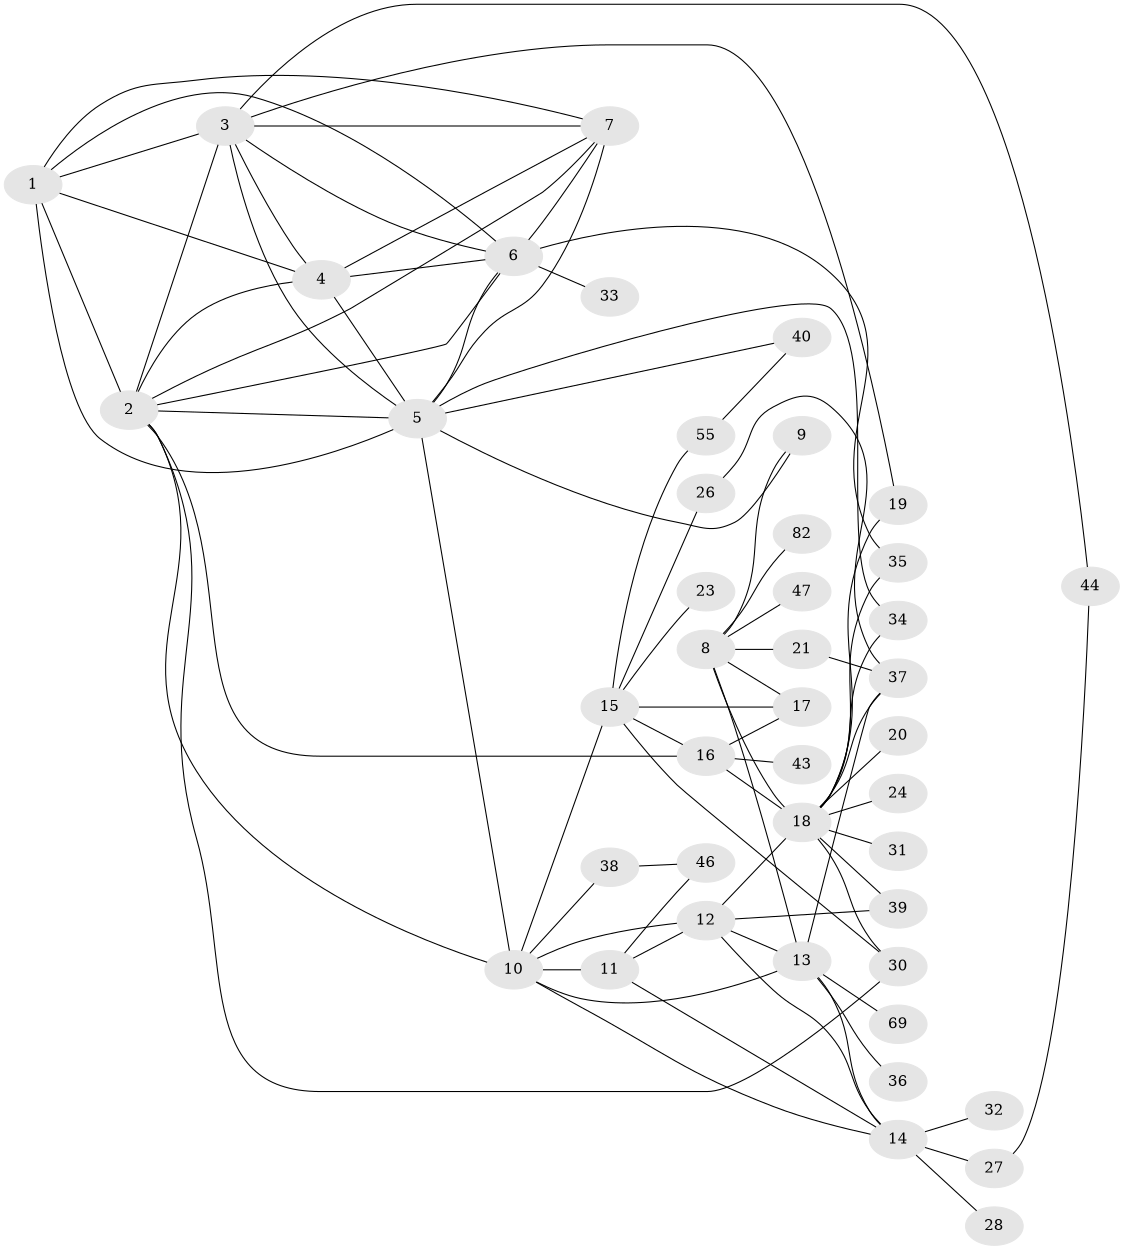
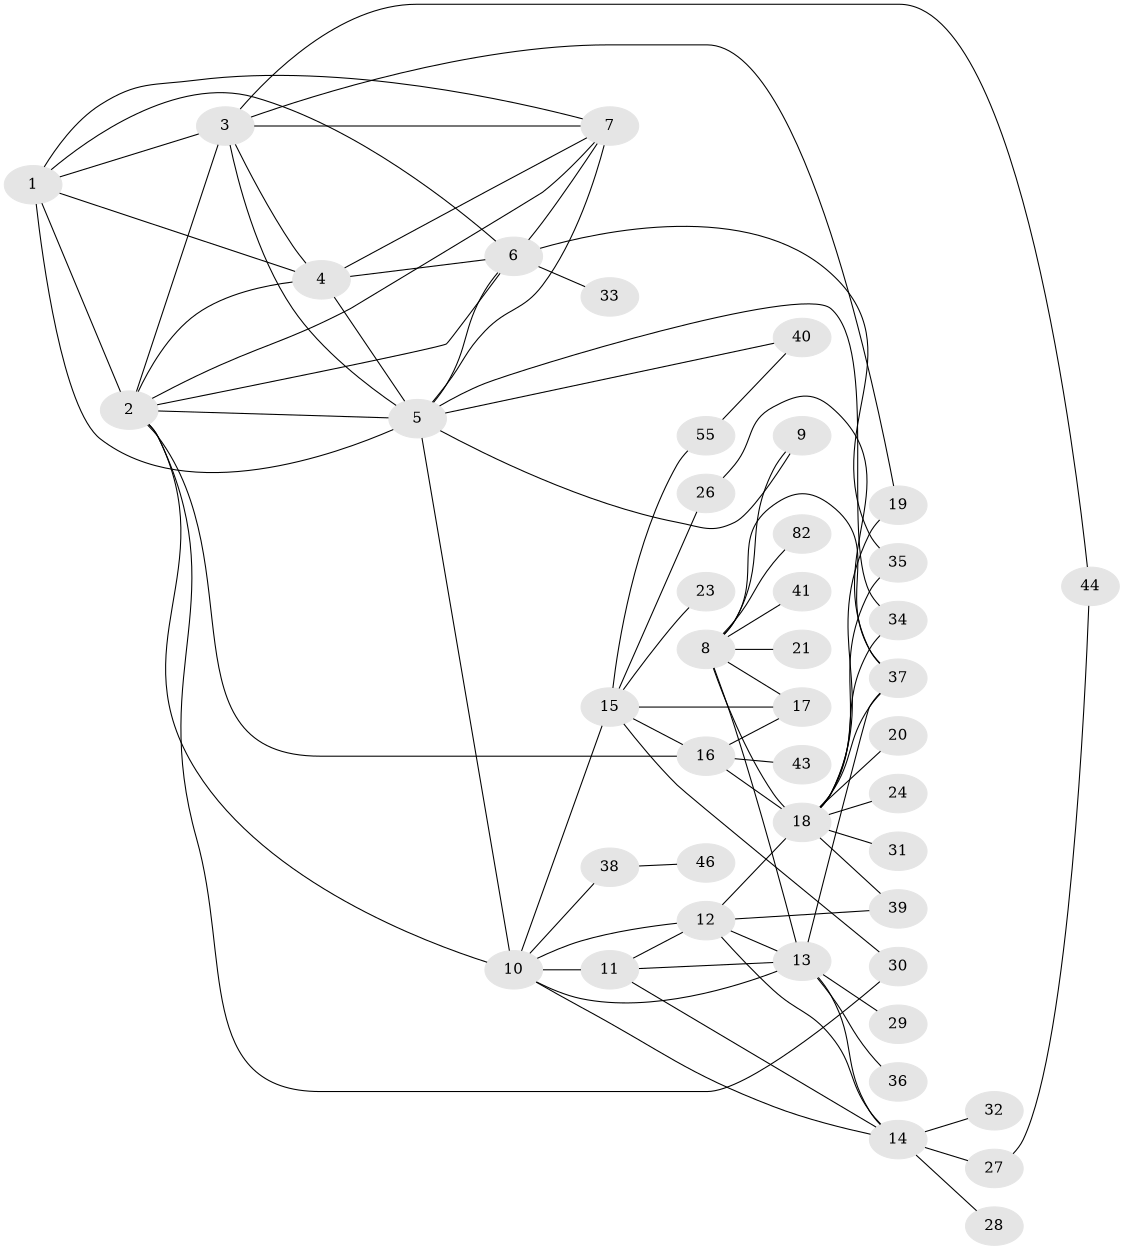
  graph {
    rankdir=LR
    node [color=gray90 style=filled]
    edge [weight=1.0]
    1
    2
    3
    4
    5
    6
    7
    10
    16
    30
    19
    44
    9
    34
    40
    33
    35
    13
    11
    12
    14
    15
    38
    17
    18
    43
    8
    21
    n29 [label=82]
    37
-   41 [label=47]
-   29 [label=69]
+   41
+   29
    36
    39
    20
    24
    31
    27
    28
    32
    23
    n42 [label=55]
    26
    n44 [label=46]
    1 -- 2
    1 -- 3
    1 -- 4
    1 -- 5
    1 -- 6
    1 -- 7
    2 -- 3
    2 -- 4
    2 -- 5
    2 -- 6
    2 -- 7
    2 -- 10
    2 -- 16
    2 -- 30 [weight=2.0]
    3 -- 4
    3 -- 5
-   3 -- 6
    3 -- 7 [weight=5.0]
    3 -- 19
    3 -- 44
    4 -- 5
    4 -- 6
    4 -- 7
    5 -- 6
    5 -- 7
    5 -- 10
    5 -- 9
    5 -- 34
    5 -- 40 [weight=3.0]
    6 -- 7
    6 -- 33
    6 -- 35
    10 -- 13 [weight=3.0]
    10 -- 11 [weight=6.0]
    10 -- 12 [weight=3.0]
    10 -- 14 [weight=3.0]
    10 -- 15
    10 -- 38
    16 -- 17
    16 -- 18 [weight=2.0]
    16 -- 43
    13 -- 14
    13 -- 37
    13 -- 29
    13 -- 36
-   11 -- n44
+   11 -- 13
    11 -- 12
    11 -- 14
    12 -- 13
    12 -- 14
    12 -- 18
    12 -- 39
    14 -- 27
    14 -- 28
    14 -- 32 [weight=3.0]
    15 -- 16 [weight=5.0]
    15 -- 30
    15 -- 17 [weight=5.0]
    15 -- 23
    15 -- n42
    15 -- 26 [weight=2.0]
    38 -- n44
-   18 -- 30
    18 -- 19 [weight=6.0]
    18 -- 34 [weight=3.0]
    18 -- 35
    18 -- 37
    18 -- 39
    18 -- 20 [weight=3.0]
    18 -- 24 [weight=3.0]
    18 -- 31 [weight=3.0]
    8 -- 9 [weight=6.0]
    8 -- 13
    8 -- 17
    8 -- 18
    8 -- 21 [weight=6.0]
    8 -- n29
-   21 -- 37
+   8 -- 37
    8 -- 41
    27 -- 44
    n42 -- 40
    26 -- 37
  }
